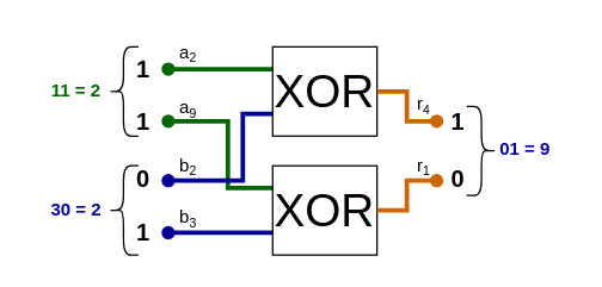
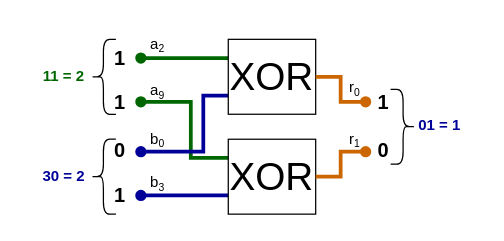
  <mxCell id="0" />
  <mxCell id="1" parent="0" />
  <mxCell id="2" value="" style="endArrow=none;html=1;rounded=0;strokeColor=#006600;strokeWidth=3;entryX=0;entryY=0.25;entryDx=0;entryDy=0;edgeStyle=orthogonalEdgeStyle;startArrow=oval;startFill=1;" parent="1" target="6" edge="1"><mxGeometry width="50" height="50" relative="1" as="geometry"><mxPoint x="112" y="46" as="sourcePoint" /><mxPoint x="192" y="31" as="targetPoint" /><Array as="points"><mxPoint x="132" y="46" /><mxPoint x="132" y="46" /></Array></mxGeometry></mxCell>
  <mxCell id="3" value="" style="endArrow=none;html=1;rounded=0;strokeColor=#006600;strokeWidth=3;entryX=0;entryY=0.25;entryDx=0;entryDy=0;edgeStyle=orthogonalEdgeStyle;startArrow=oval;startFill=1;" parent="1" target="7" edge="1"><mxGeometry width="50" height="50" relative="1" as="geometry"><mxPoint x="112" y="81" as="sourcePoint" /><mxPoint x="192" y="71" as="targetPoint" /><Array as="points"><mxPoint x="112" y="81" /><mxPoint x="152" y="81" /><mxPoint x="152" y="126" /></Array></mxGeometry></mxCell>
  <mxCell id="4" value="" style="endArrow=none;html=1;rounded=0;strokeWidth=3;strokeColor=#000099;entryX=0;entryY=0.75;entryDx=0;entryDy=0;edgeStyle=orthogonalEdgeStyle;startArrow=oval;startFill=1;" parent="1" target="6" edge="1"><mxGeometry width="50" height="50" relative="1" as="geometry"><mxPoint x="112" y="121" as="sourcePoint" /><mxPoint x="192" y="151" as="targetPoint" /><Array as="points"><mxPoint x="162" y="121" /><mxPoint x="162" y="76" /></Array></mxGeometry></mxCell>
  <mxCell id="5" value="" style="endArrow=none;html=1;rounded=0;strokeWidth=3;strokeColor=#000099;entryX=0;entryY=0.75;entryDx=0;entryDy=0;edgeStyle=orthogonalEdgeStyle;startArrow=oval;startFill=1;" parent="1" target="7" edge="1"><mxGeometry width="50" height="50" relative="1" as="geometry"><mxPoint x="112" y="156" as="sourcePoint" /><mxPoint x="192" y="191" as="targetPoint" /><Array as="points"><mxPoint x="146" y="156" /><mxPoint x="182" y="156" /></Array></mxGeometry></mxCell>
  <mxCell id="6" value="&lt;font style=&quot;font-size: 31px;&quot;&gt;XOR&lt;/font&gt;" style="rounded=0;whiteSpace=wrap;html=1;" parent="1" vertex="1"><mxGeometry x="182" y="31" width="70" height="60" as="geometry" /></mxCell>
  <mxCell id="7" value="&lt;font style=&quot;font-size: 31px;&quot;&gt;XOR&lt;/font&gt;" style="rounded=0;whiteSpace=wrap;html=1;" parent="1" vertex="1"><mxGeometry x="182" y="111" width="70" height="60" as="geometry" /></mxCell>
  <mxCell id="8" value="" style="endArrow=oval;html=1;rounded=0;strokeColor=#CC6600;strokeWidth=3;startArrow=none;startFill=0;exitX=1;exitY=0.5;exitDx=0;exitDy=0;edgeStyle=orthogonalEdgeStyle;endFill=1;" parent="1" source="6" edge="1"><mxGeometry width="50" height="50" relative="1" as="geometry"><mxPoint x="312" y="91" as="sourcePoint" /><mxPoint x="292" y="81" as="targetPoint" /><Array as="points"><mxPoint x="272" y="61" /><mxPoint x="272" y="81" /></Array></mxGeometry></mxCell>
  <mxCell id="9" value="" style="endArrow=oval;html=1;rounded=0;strokeColor=#CC6600;strokeWidth=3;startArrow=none;startFill=0;exitX=1;exitY=0.5;exitDx=0;exitDy=0;endFill=1;edgeStyle=orthogonalEdgeStyle;" parent="1" source="7" edge="1"><mxGeometry width="50" height="50" relative="1" as="geometry"><mxPoint x="252" y="135" as="sourcePoint" /><mxPoint x="292" y="121" as="targetPoint" /><Array as="points"><mxPoint x="272" y="141" /><mxPoint x="272" y="121" /><mxPoint x="292" y="121" /></Array></mxGeometry></mxCell>
  <mxCell id="10" value="&lt;b&gt;&lt;font style=&quot;font-size: 16px;&quot;&gt;1&lt;/font&gt;&lt;/b&gt;" style="text;html=1;align=center;verticalAlign=middle;resizable=0;points=[];autosize=1;strokeColor=none;fillColor=none;" parent="1" vertex="1"><mxGeometry x="80" y="31" width="30" height="30" as="geometry" /></mxCell>
  <mxCell id="11" value="&lt;b&gt;&lt;font style=&quot;font-size: 16px;&quot;&gt;1&lt;/font&gt;&lt;/b&gt;" style="text;html=1;align=center;verticalAlign=middle;resizable=0;points=[];autosize=1;strokeColor=none;fillColor=none;" parent="1" vertex="1"><mxGeometry x="80" y="65.5" width="30" height="30" as="geometry" /></mxCell>
  <mxCell id="12" value="&lt;b&gt;&lt;font style=&quot;font-size: 16px;&quot;&gt;1&lt;/font&gt;&lt;/b&gt;" style="text;html=1;align=center;verticalAlign=middle;resizable=0;points=[];autosize=1;strokeColor=none;fillColor=none;" parent="1" vertex="1"><mxGeometry x="80" y="141" width="30" height="30" as="geometry" /></mxCell>
  <mxCell id="13" value="&lt;b&gt;&lt;font style=&quot;font-size: 16px;&quot;&gt;0&lt;/font&gt;&lt;/b&gt;" style="text;html=1;align=center;verticalAlign=middle;resizable=0;points=[];autosize=1;strokeColor=none;fillColor=none;" parent="1" vertex="1"><mxGeometry x="80" y="105" width="30" height="30" as="geometry" /></mxCell>
  <mxCell id="14" value="&lt;b&gt;&lt;font style=&quot;font-size: 16px;&quot;&gt;1&lt;/font&gt;&lt;/b&gt;" style="text;html=1;align=center;verticalAlign=middle;resizable=0;points=[];autosize=1;strokeColor=none;fillColor=none;" parent="1" vertex="1"><mxGeometry x="291" y="65.5" width="30" height="30" as="geometry" /></mxCell>
  <mxCell id="15" value="&lt;b&gt;&lt;font style=&quot;font-size: 16px;&quot;&gt;0&lt;/font&gt;&lt;/b&gt;" style="text;html=1;align=center;verticalAlign=middle;resizable=0;points=[];autosize=1;strokeColor=none;fillColor=none;" parent="1" vertex="1"><mxGeometry x="291" y="105" width="30" height="30" as="geometry" /></mxCell>
  <mxCell id="16" value="" style="shape=curlyBracket;whiteSpace=wrap;html=1;rounded=1;labelPosition=left;verticalLabelPosition=middle;align=right;verticalAlign=middle;" parent="1" vertex="1"><mxGeometry x="72" y="31" width="20" height="60" as="geometry" /></mxCell>
  <mxCell id="17" value="" style="shape=curlyBracket;whiteSpace=wrap;html=1;rounded=1;labelPosition=left;verticalLabelPosition=middle;align=right;verticalAlign=middle;" parent="1" vertex="1"><mxGeometry x="72" y="111" width="20" height="60" as="geometry" /></mxCell>
  <mxCell id="18" value="" style="shape=curlyBracket;whiteSpace=wrap;html=1;rounded=1;flipH=1;labelPosition=right;verticalLabelPosition=middle;align=left;verticalAlign=middle;" parent="1" vertex="1"><mxGeometry x="312" y="71" width="20" height="60" as="geometry" /></mxCell>
  <mxCell id="19" value="&lt;b&gt;&lt;font color=&quot;#006600&quot;&gt;11 = 2&lt;/font&gt;&lt;/b&gt;" style="text;html=1;align=center;verticalAlign=middle;resizable=0;points=[];autosize=1;strokeColor=none;fillColor=none;" parent="1" vertex="1"><mxGeometry x="20" y="46" width="60" height="30" as="geometry" /></mxCell>
  <mxCell id="20" value="&lt;b&gt;&lt;font color=&quot;#000099&quot;&gt;30 = 2&lt;/font&gt;&lt;/b&gt;" style="text;html=1;align=center;verticalAlign=middle;resizable=0;points=[];autosize=1;strokeColor=none;fillColor=none;" parent="1" vertex="1"><mxGeometry x="20" y="126" width="60" height="30" as="geometry" /></mxCell>
- <mxCell id="21" value="&lt;b&gt;&lt;font color=&quot;#000099&quot;&gt;01 = 9&lt;/font&gt;&lt;/b&gt;" style="text;html=1;align=center;verticalAlign=middle;resizable=0;points=[];autosize=1;strokeColor=none;fillColor=none;" parent="1" vertex="1"><mxGeometry x="321" y="85" width="60" height="30" as="geometry" /></mxCell>
+ <mxCell id="21" value="&lt;b&gt;&lt;font color=&quot;#000099&quot;&gt;01 = 1&lt;/font&gt;&lt;/b&gt;" style="text;html=1;align=center;verticalAlign=middle;resizable=0;points=[];autosize=1;strokeColor=none;fillColor=none;" parent="1" vertex="1"><mxGeometry x="321" y="85" width="60" height="30" as="geometry" /></mxCell>
  <mxCell id="22" value="r&lt;span style=&quot;font-size: 10px;&quot;&gt;&lt;sub&gt;1&lt;/sub&gt;&lt;/span&gt;" style="text;html=1;align=center;verticalAlign=middle;resizable=0;points=[];autosize=1;strokeColor=none;fillColor=none;" parent="1" vertex="1"><mxGeometry x="268" y="96" width="30" height="30" as="geometry" /></mxCell>
- <mxCell id="23" value="r&lt;span style=&quot;font-size: 10px;&quot;&gt;&lt;sub&gt;4&lt;/sub&gt;&lt;/span&gt;" style="text;html=1;align=center;verticalAlign=middle;resizable=0;points=[];autosize=1;strokeColor=none;fillColor=none;" parent="1" vertex="1"><mxGeometry x="268" y="55" width="30" height="30" as="geometry" /></mxCell>
+ <mxCell id="23" value="r&lt;span style=&quot;font-size: 10px;&quot;&gt;&lt;sub&gt;0&lt;/sub&gt;&lt;/span&gt;" style="text;html=1;align=center;verticalAlign=middle;resizable=0;points=[];autosize=1;strokeColor=none;fillColor=none;" parent="1" vertex="1"><mxGeometry x="268" y="55" width="30" height="30" as="geometry" /></mxCell>
  <mxCell id="24" value="a&lt;span style=&quot;font-size: 10px;&quot;&gt;&lt;sub&gt;2&lt;/sub&gt;&lt;/span&gt;" style="text;html=1;align=center;verticalAlign=middle;resizable=0;points=[];autosize=1;strokeColor=none;fillColor=none;" parent="1" vertex="1"><mxGeometry x="110" y="20" width="30" height="30" as="geometry" /></mxCell>
- <mxCell id="25" value="b&lt;span style=&quot;font-size: 10px;&quot;&gt;&lt;sub&gt;2&lt;/sub&gt;&lt;/span&gt;" style="text;html=1;align=center;verticalAlign=middle;resizable=0;points=[];autosize=1;strokeColor=none;fillColor=none;" parent="1" vertex="1"><mxGeometry x="110" y="96" width="30" height="30" as="geometry" /></mxCell>
+ <mxCell id="25" value="b&lt;span style=&quot;font-size: 10px;&quot;&gt;&lt;sub&gt;0&lt;/sub&gt;&lt;/span&gt;" style="text;html=1;align=center;verticalAlign=middle;resizable=0;points=[];autosize=1;strokeColor=none;fillColor=none;" parent="1" vertex="1"><mxGeometry x="110" y="96" width="30" height="30" as="geometry" /></mxCell>
  <mxCell id="26" value="a&lt;span style=&quot;font-size: 10px;&quot;&gt;&lt;sub&gt;9&lt;/sub&gt;&lt;/span&gt;" style="text;html=1;align=center;verticalAlign=middle;resizable=0;points=[];autosize=1;strokeColor=none;fillColor=none;" parent="1" vertex="1"><mxGeometry x="110" y="57" width="30" height="30" as="geometry" /></mxCell>
  <mxCell id="27" value="b&lt;span style=&quot;font-size: 10px;&quot;&gt;&lt;sub&gt;3&lt;/sub&gt;&lt;/span&gt;" style="text;html=1;align=center;verticalAlign=middle;resizable=0;points=[];autosize=1;strokeColor=none;fillColor=none;" parent="1" vertex="1"><mxGeometry x="110" y="131" width="30" height="30" as="geometry" /></mxCell>
